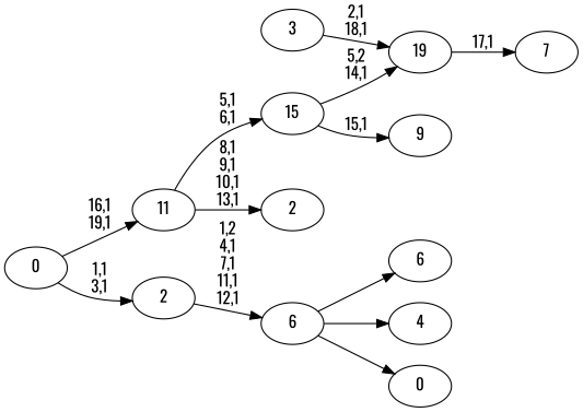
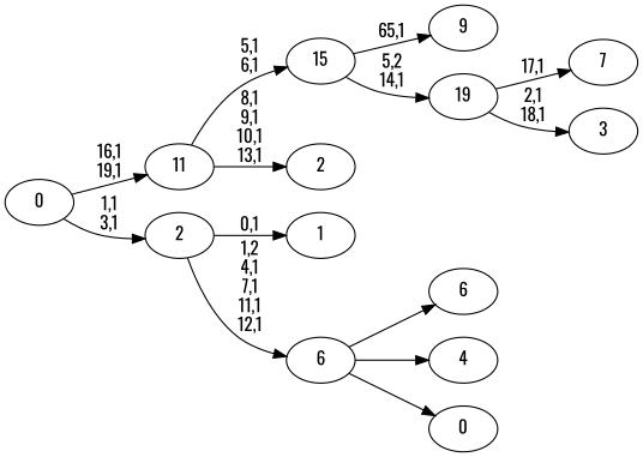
  digraph {
    fontname=Oswald
    rankdir=LR
    node [fontname=Oswald]
    edge [fontname=Oswald]
    n1 [label=7]
    n2 [label=6]
    n3 [label=9]
    n4 [label=4]
    n5 [label=3]
    19
    n7 [label=15]
    n8 [label=2]
    11
+   n10 [label=1]
    n11 [label=0]
    6
    2
    0
    19 -> n1 [label="17,1"]
-   n5 -> 19 [label="2,1\n18,1"]
-   n7 -> n3 [label="15,1"]
+   19 -> n5 [label="2,1\n18,1"]
+   n7 -> n3 [label="65,1"]
    n7 -> 19 [label="5,2\n14,1"]
    11 -> n7 [label="5,1\n6,1"]
    11 -> n8 [label="8,1\n9,1\n10,1\n13,1"]
    6 -> n2
    6 -> n4
    6 -> n11
+   2 -> n10 [label="0,1"]
    2 -> 6 [label="1,2\n4,1\n7,1\n11,1\n12,1"]
    0 -> 11 [label="16,1\n19,1"]
    0 -> 2 [label="1,1\n3,1"]
  }
